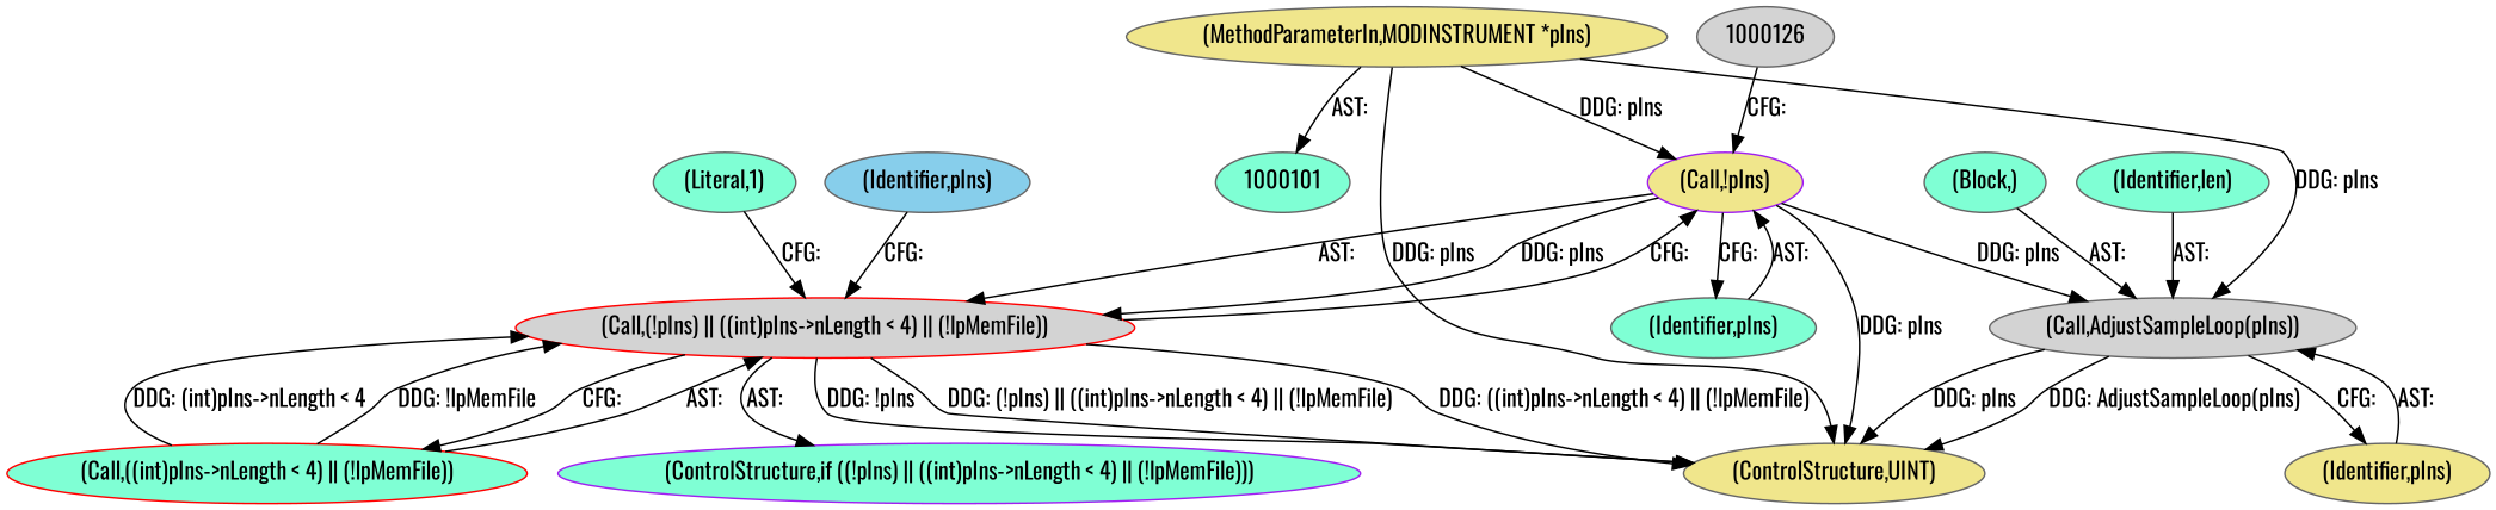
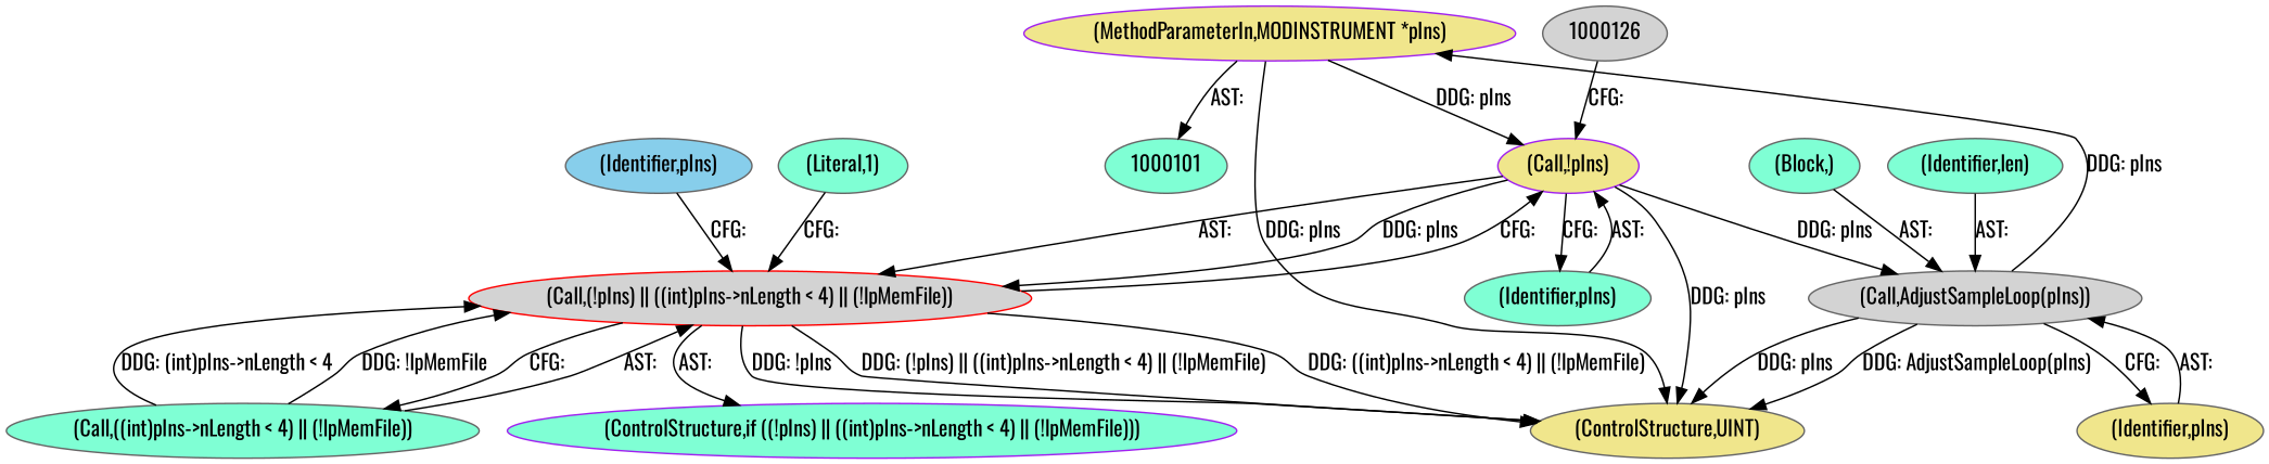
  digraph {
    fontname=Oswald
    node [color=gray40 fillcolor=aquamarine fontname=Oswald style=filled]
    edge [fontname=Oswald]
-   n1 [fillcolor=khaki label="(MethodParameterIn,MODINSTRUMENT *pIns)"]
+   n1 [color=purple fillcolor=khaki label="(MethodParameterIn,MODINSTRUMENT *pIns)"]
    n2 [color=purple fillcolor=khaki label="(Call,!pIns)"]
    n3 [fillcolor=lightgrey label="(Call,AdjustSampleLoop(pIns))"]
    n4 [fillcolor=khaki label="(ControlStructure,UINT)"]
    1000101
    n6 [color=red fillcolor=lightgrey label="(Call,(!pIns) || ((int)pIns->nLength < 4) || (!lpMemFile))"]
    n7 [label="(Identifier,pIns)"]
    n8 [fillcolor=khaki label="(Identifier,pIns)"]
-   n9 [color=red label="(Call,((int)pIns->nLength < 4) || (!lpMemFile))"]
+   n9 [label="(Call,((int)pIns->nLength < 4) || (!lpMemFile))"]
    n10 [color=purple label="(ControlStructure,if ((!pIns) || ((int)pIns->nLength < 4) || (!lpMemFile)))"]
    n11 [label="(Block,)"]
    n12 [label="(Literal,1)"]
    n13 [fillcolor=skyblue label="(Identifier,pIns)"]
    n14 [label="(Identifier,len)"]
    1000126 [fillcolor=lightgrey]
    n1 -> n2 [label="DDG: pIns"]
-   n1 -> n3 [label="DDG: pIns"]
+   n3 -> n1 [label="DDG: pIns"]
    n1 -> n4 [label="DDG: pIns"]
    n1 -> 1000101 [label="AST: "]
    n2 -> n3 [label="DDG: pIns"]
    n2 -> n4 [label="DDG: pIns"]
    n2 -> n6 [label="AST: "]
    n2 -> n6 [label="DDG: pIns"]
    n2 -> n7 [label="CFG: "]
    n3 -> n4 [label="DDG: pIns"]
    n3 -> n4 [label="DDG: AdjustSampleLoop(pIns)"]
    n3 -> n8 [label="CFG: "]
    n6 -> n2 [label="CFG: "]
    n6 -> n4 [label="DDG: ((int)pIns->nLength < 4) || (!lpMemFile)"]
    n6 -> n4 [label="DDG: !pIns"]
    n6 -> n4 [label="DDG: (!pIns) || ((int)pIns->nLength < 4) || (!lpMemFile)"]
    n6 -> n9 [label="CFG: "]
    n6 -> n10 [label="AST: "]
    n7 -> n2 [label="AST: "]
    n8 -> n3 [label="AST: "]
    n9 -> n6 [label="AST: "]
    n9 -> n6 [label="DDG: (int)pIns->nLength < 4"]
    n9 -> n6 [label="DDG: !lpMemFile"]
    n11 -> n3 [label="AST: "]
    n12 -> n6 [label="CFG: "]
    n13 -> n6 [label="CFG: "]
    n14 -> n3 [label="AST: "]
    1000126 -> n2 [label="CFG: "]
  }
